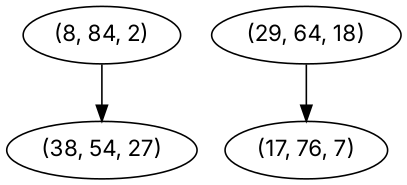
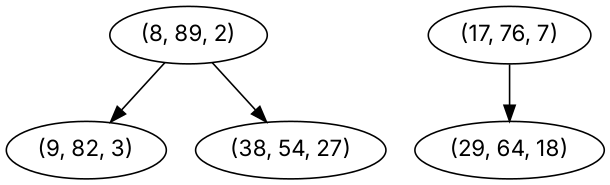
  digraph {
    fontname=Inter
    node [fontname=Inter]
    edge [fontname=Inter]
-   "(8, 84, 2)"
+   "(8, 84, 2)" [label="(8, 89, 2)"]
+   "(9, 82, 3)"
    "(38, 54, 27)"
    "(17, 76, 7)"
    "(29, 64, 18)"
+   "(8, 84, 2)" -> "(9, 82, 3)"
    "(8, 84, 2)" -> "(38, 54, 27)"
-   "(29, 64, 18)" -> "(17, 76, 7)"
+   "(17, 76, 7)" -> "(29, 64, 18)"
  }
